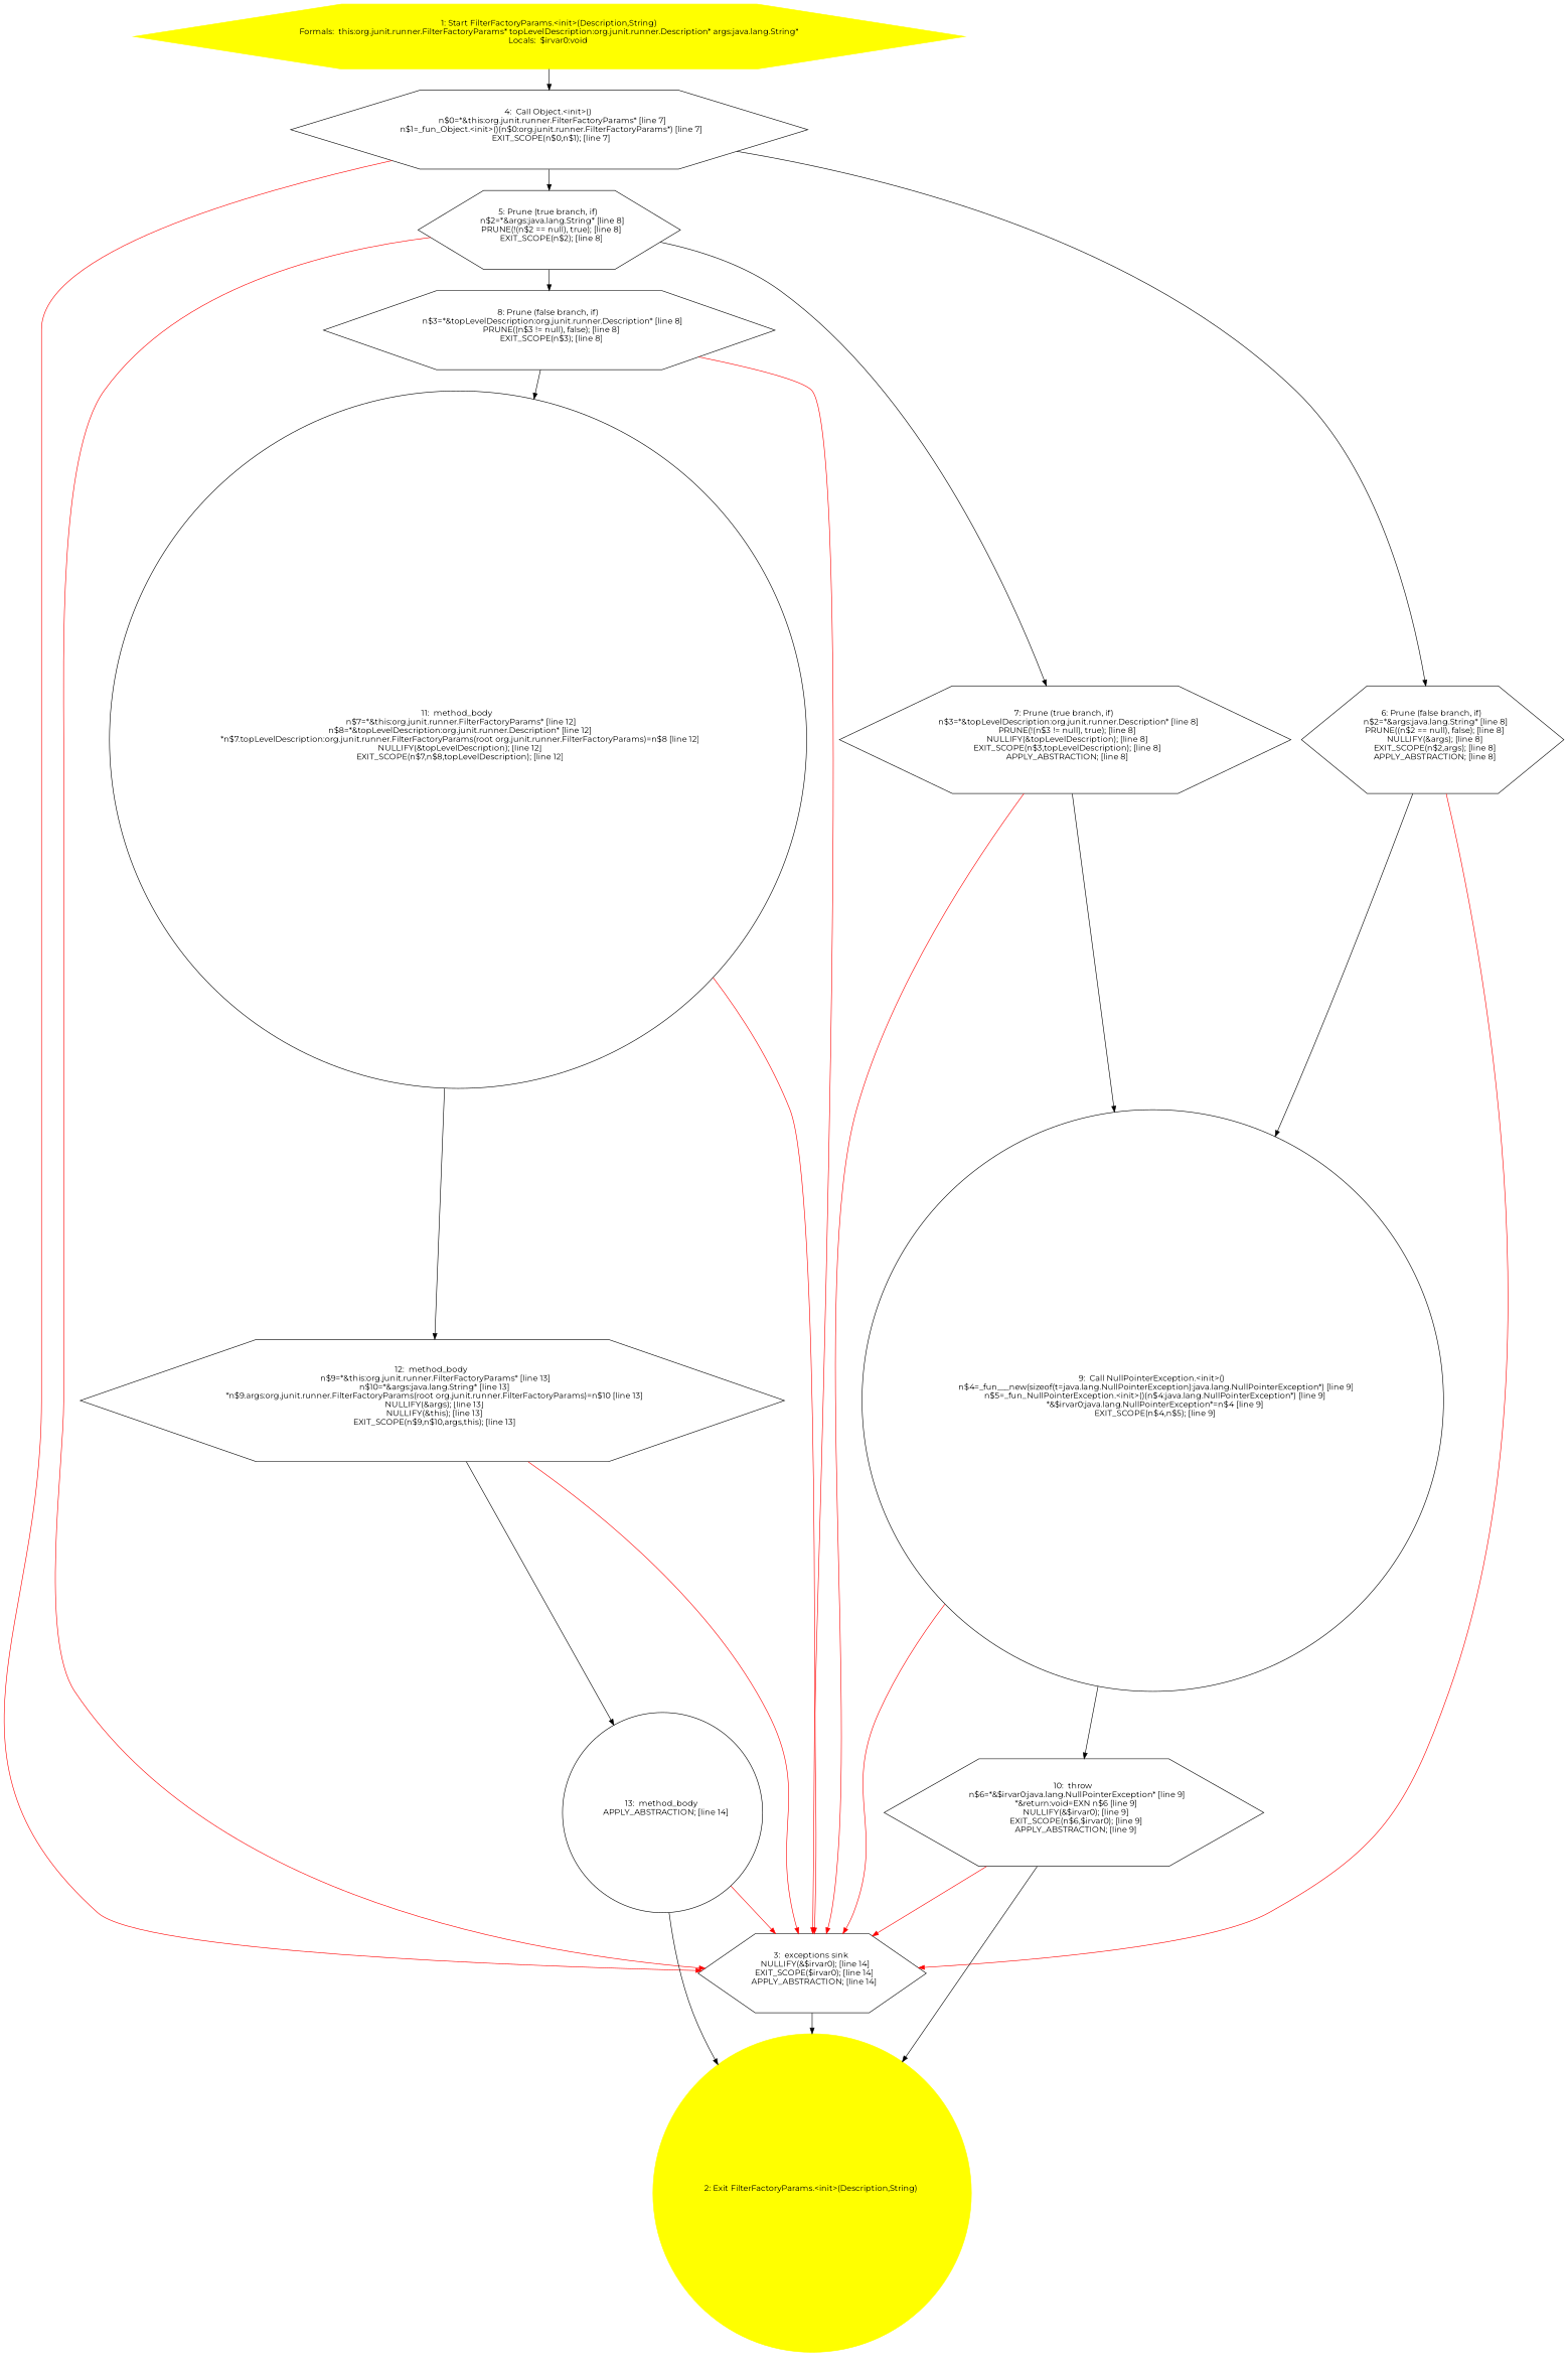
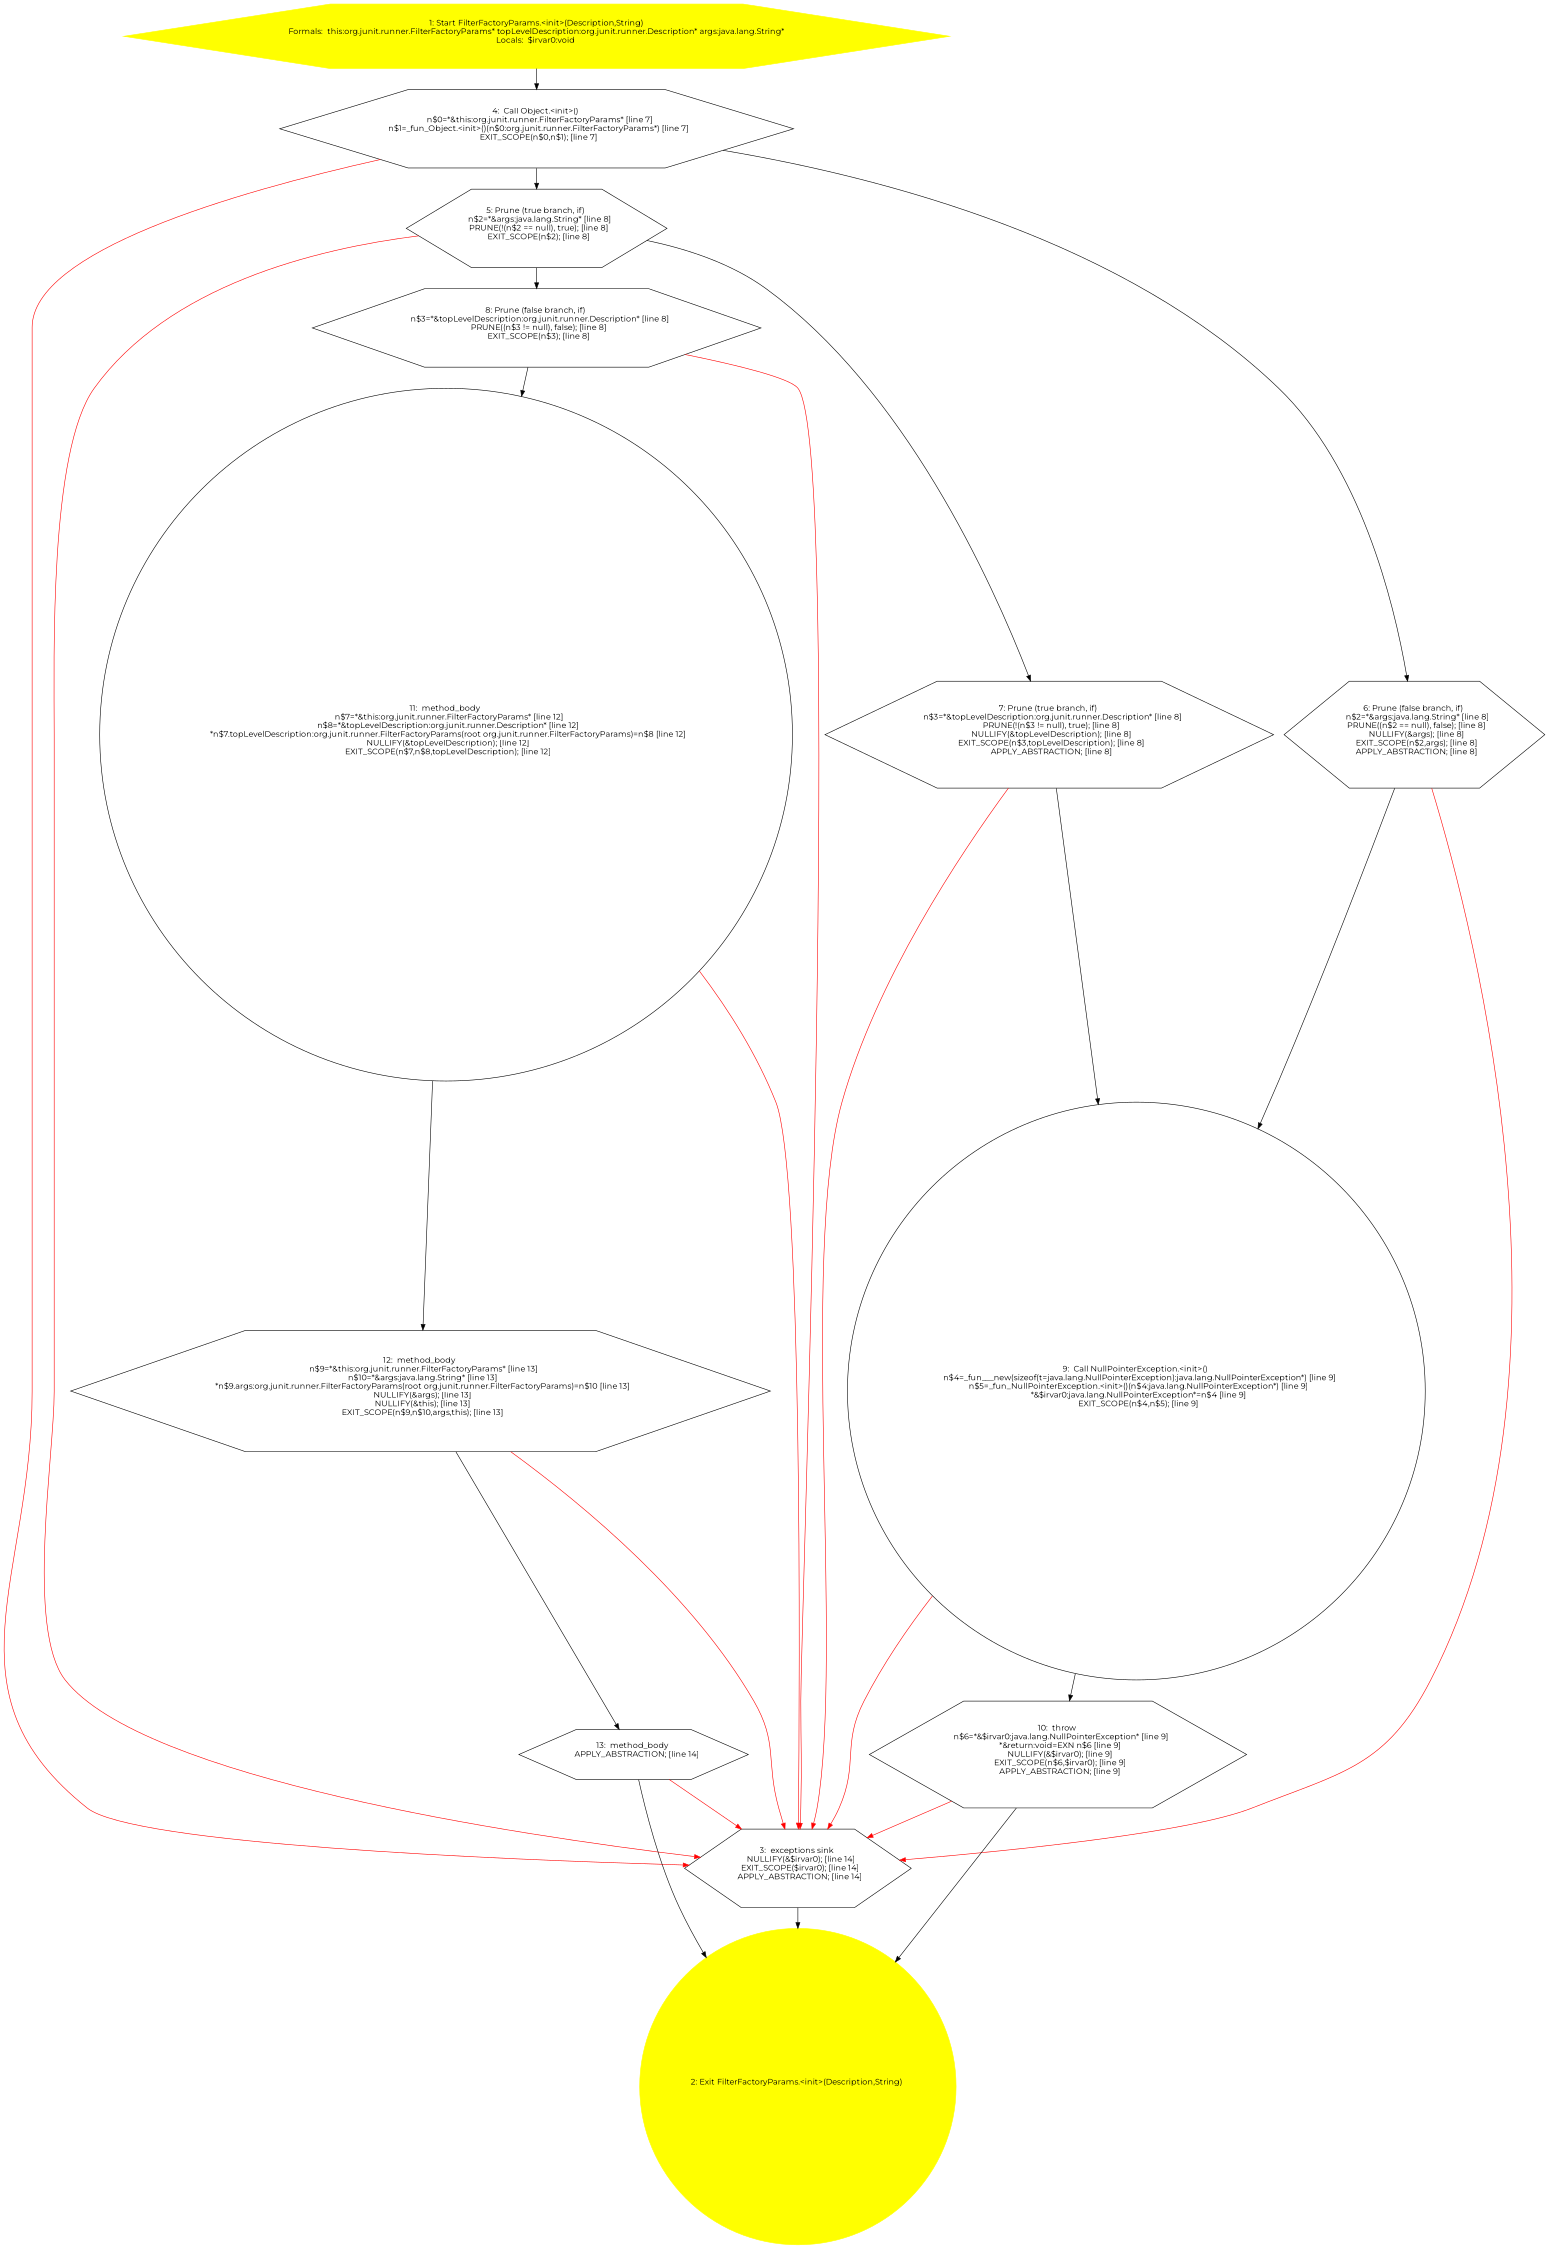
  digraph {
    fontname=Montserrat
    node [shape=hexagon fontname=Montserrat]
    edge [fontname=Montserrat]
    n1 [color=yellow label="1: Start FilterFactoryParams.<init>(Description,String)\nFormals:  this:org.junit.runner.FilterFactoryParams* topLevelDescription:org.junit.runner.Description* args:java.lang.String*\nLocals:  $irvar0:void \n  " style=filled]
    n2 [label="4:  Call Object.<init>() \n   n$0=*&this:org.junit.runner.FilterFactoryParams* [line 7]\n  n$1=_fun_Object.<init>()(n$0:org.junit.runner.FilterFactoryParams*) [line 7]\n  EXIT_SCOPE(n$0,n$1); [line 7]\n "]
    n3 [label="3:  exceptions sink \n   NULLIFY(&$irvar0); [line 14]\n  EXIT_SCOPE($irvar0); [line 14]\n  APPLY_ABSTRACTION; [line 14]\n "]
    n4 [label="5: Prune (true branch, if) \n   n$2=*&args:java.lang.String* [line 8]\n  PRUNE(!(n$2 == null), true); [line 8]\n  EXIT_SCOPE(n$2); [line 8]\n "]
    n5 [label="6: Prune (false branch, if) \n   n$2=*&args:java.lang.String* [line 8]\n  PRUNE((n$2 == null), false); [line 8]\n  NULLIFY(&args); [line 8]\n  EXIT_SCOPE(n$2,args); [line 8]\n  APPLY_ABSTRACTION; [line 8]\n "]
    n6 [color=yellow label="2: Exit FilterFactoryParams.<init>(Description,String) \n  " style=filled shape=circle]
    n7 [label="7: Prune (true branch, if) \n   n$3=*&topLevelDescription:org.junit.runner.Description* [line 8]\n  PRUNE(!(n$3 != null), true); [line 8]\n  NULLIFY(&topLevelDescription); [line 8]\n  EXIT_SCOPE(n$3,topLevelDescription); [line 8]\n  APPLY_ABSTRACTION; [line 8]\n "]
    n8 [label="8: Prune (false branch, if) \n   n$3=*&topLevelDescription:org.junit.runner.Description* [line 8]\n  PRUNE((n$3 != null), false); [line 8]\n  EXIT_SCOPE(n$3); [line 8]\n "]
    n9 [label="9:  Call NullPointerException.<init>() \n   n$4=_fun___new(sizeof(t=java.lang.NullPointerException):java.lang.NullPointerException*) [line 9]\n  n$5=_fun_NullPointerException.<init>()(n$4:java.lang.NullPointerException*) [line 9]\n  *&$irvar0:java.lang.NullPointerException*=n$4 [line 9]\n  EXIT_SCOPE(n$4,n$5); [line 9]\n " shape=circle]
    n10 [label="11:  method_body \n   n$7=*&this:org.junit.runner.FilterFactoryParams* [line 12]\n  n$8=*&topLevelDescription:org.junit.runner.Description* [line 12]\n  *n$7.topLevelDescription:org.junit.runner.FilterFactoryParams(root org.junit.runner.FilterFactoryParams)=n$8 [line 12]\n  NULLIFY(&topLevelDescription); [line 12]\n  EXIT_SCOPE(n$7,n$8,topLevelDescription); [line 12]\n " shape=circle]
    n11 [label="10:  throw \n   n$6=*&$irvar0:java.lang.NullPointerException* [line 9]\n  *&return:void=EXN n$6 [line 9]\n  NULLIFY(&$irvar0); [line 9]\n  EXIT_SCOPE(n$6,$irvar0); [line 9]\n  APPLY_ABSTRACTION; [line 9]\n "]
    n12 [label="12:  method_body \n   n$9=*&this:org.junit.runner.FilterFactoryParams* [line 13]\n  n$10=*&args:java.lang.String* [line 13]\n  *n$9.args:org.junit.runner.FilterFactoryParams(root org.junit.runner.FilterFactoryParams)=n$10 [line 13]\n  NULLIFY(&args); [line 13]\n  NULLIFY(&this); [line 13]\n  EXIT_SCOPE(n$9,n$10,args,this); [line 13]\n "]
-   n13 [label="13:  method_body \n   APPLY_ABSTRACTION; [line 14]\n " shape=circle]
+   n13 [label="13:  method_body \n   APPLY_ABSTRACTION; [line 14]\n "]
    n1 -> n2
    n2 -> n3 [color=red]
    n2 -> n4
    n2 -> n5
    n3 -> n6
    n4 -> n3 [color=red]
    n4 -> n7
    n4 -> n8
    n5 -> n3 [color=red]
    n5 -> n9
    n7 -> n3 [color=red]
    n7 -> n9
    n8 -> n3 [color=red]
    n8 -> n10
    n9 -> n3 [color=red]
    n9 -> n11
    n10 -> n3 [color=red]
    n10 -> n12
    n11 -> n3 [color=red]
    n11 -> n6
    n12 -> n3 [color=red]
    n12 -> n13
    n13 -> n3 [color=red]
    n13 -> n6
  }
